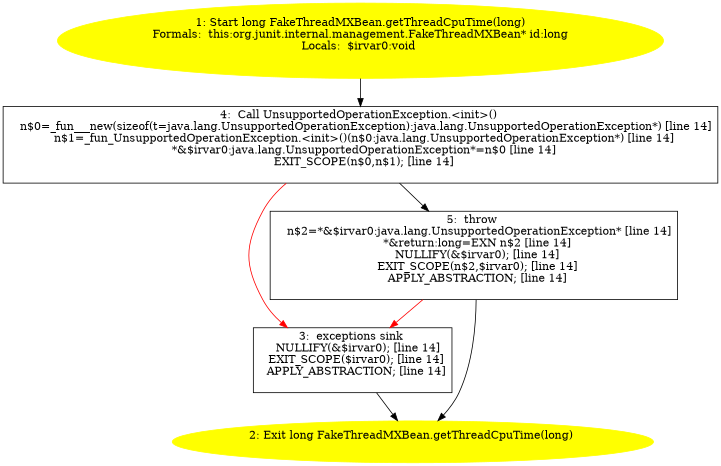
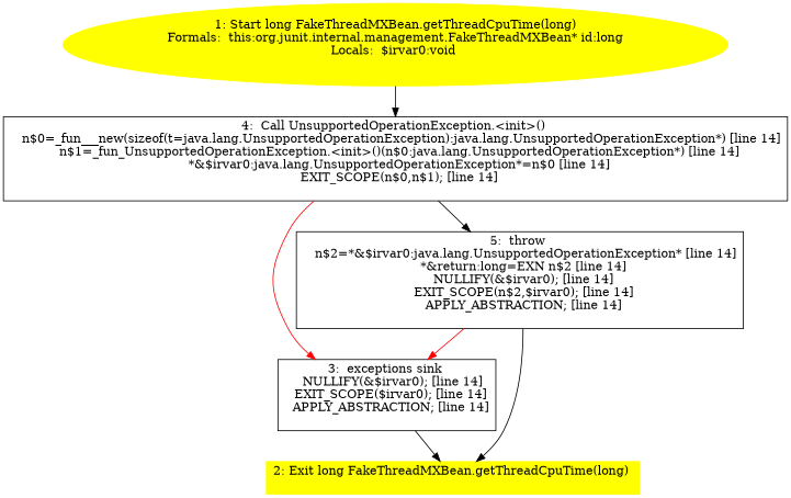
  digraph {
    node [shape=box]
    n1 [color=yellow label="1: Start long FakeThreadMXBean.getThreadCpuTime(long)\nFormals:  this:org.junit.internal.management.FakeThreadMXBean* id:long\nLocals:  $irvar0:void \n  " style=filled shape=""]
    n2 [label="4:  Call UnsupportedOperationException.<init>() \n   n$0=_fun___new(sizeof(t=java.lang.UnsupportedOperationException):java.lang.UnsupportedOperationException*) [line 14]\n  n$1=_fun_UnsupportedOperationException.<init>()(n$0:java.lang.UnsupportedOperationException*) [line 14]\n  *&$irvar0:java.lang.UnsupportedOperationException*=n$0 [line 14]\n  EXIT_SCOPE(n$0,n$1); [line 14]\n "]
    n3 [label="3:  exceptions sink \n   NULLIFY(&$irvar0); [line 14]\n  EXIT_SCOPE($irvar0); [line 14]\n  APPLY_ABSTRACTION; [line 14]\n "]
    n4 [label="5:  throw \n   n$2=*&$irvar0:java.lang.UnsupportedOperationException* [line 14]\n  *&return:long=EXN n$2 [line 14]\n  NULLIFY(&$irvar0); [line 14]\n  EXIT_SCOPE(n$2,$irvar0); [line 14]\n  APPLY_ABSTRACTION; [line 14]\n "]
-   n5 [color=yellow label="2: Exit long FakeThreadMXBean.getThreadCpuTime(long) \n  " style=filled shape=""]
+   n5 [color=yellow label="2: Exit long FakeThreadMXBean.getThreadCpuTime(long) \n  " style=filled]
    n1 -> n2
    n2 -> n3 [color=red]
    n2 -> n4
    n3 -> n5
    n4 -> n3 [color=red]
    n4 -> n5
  }
